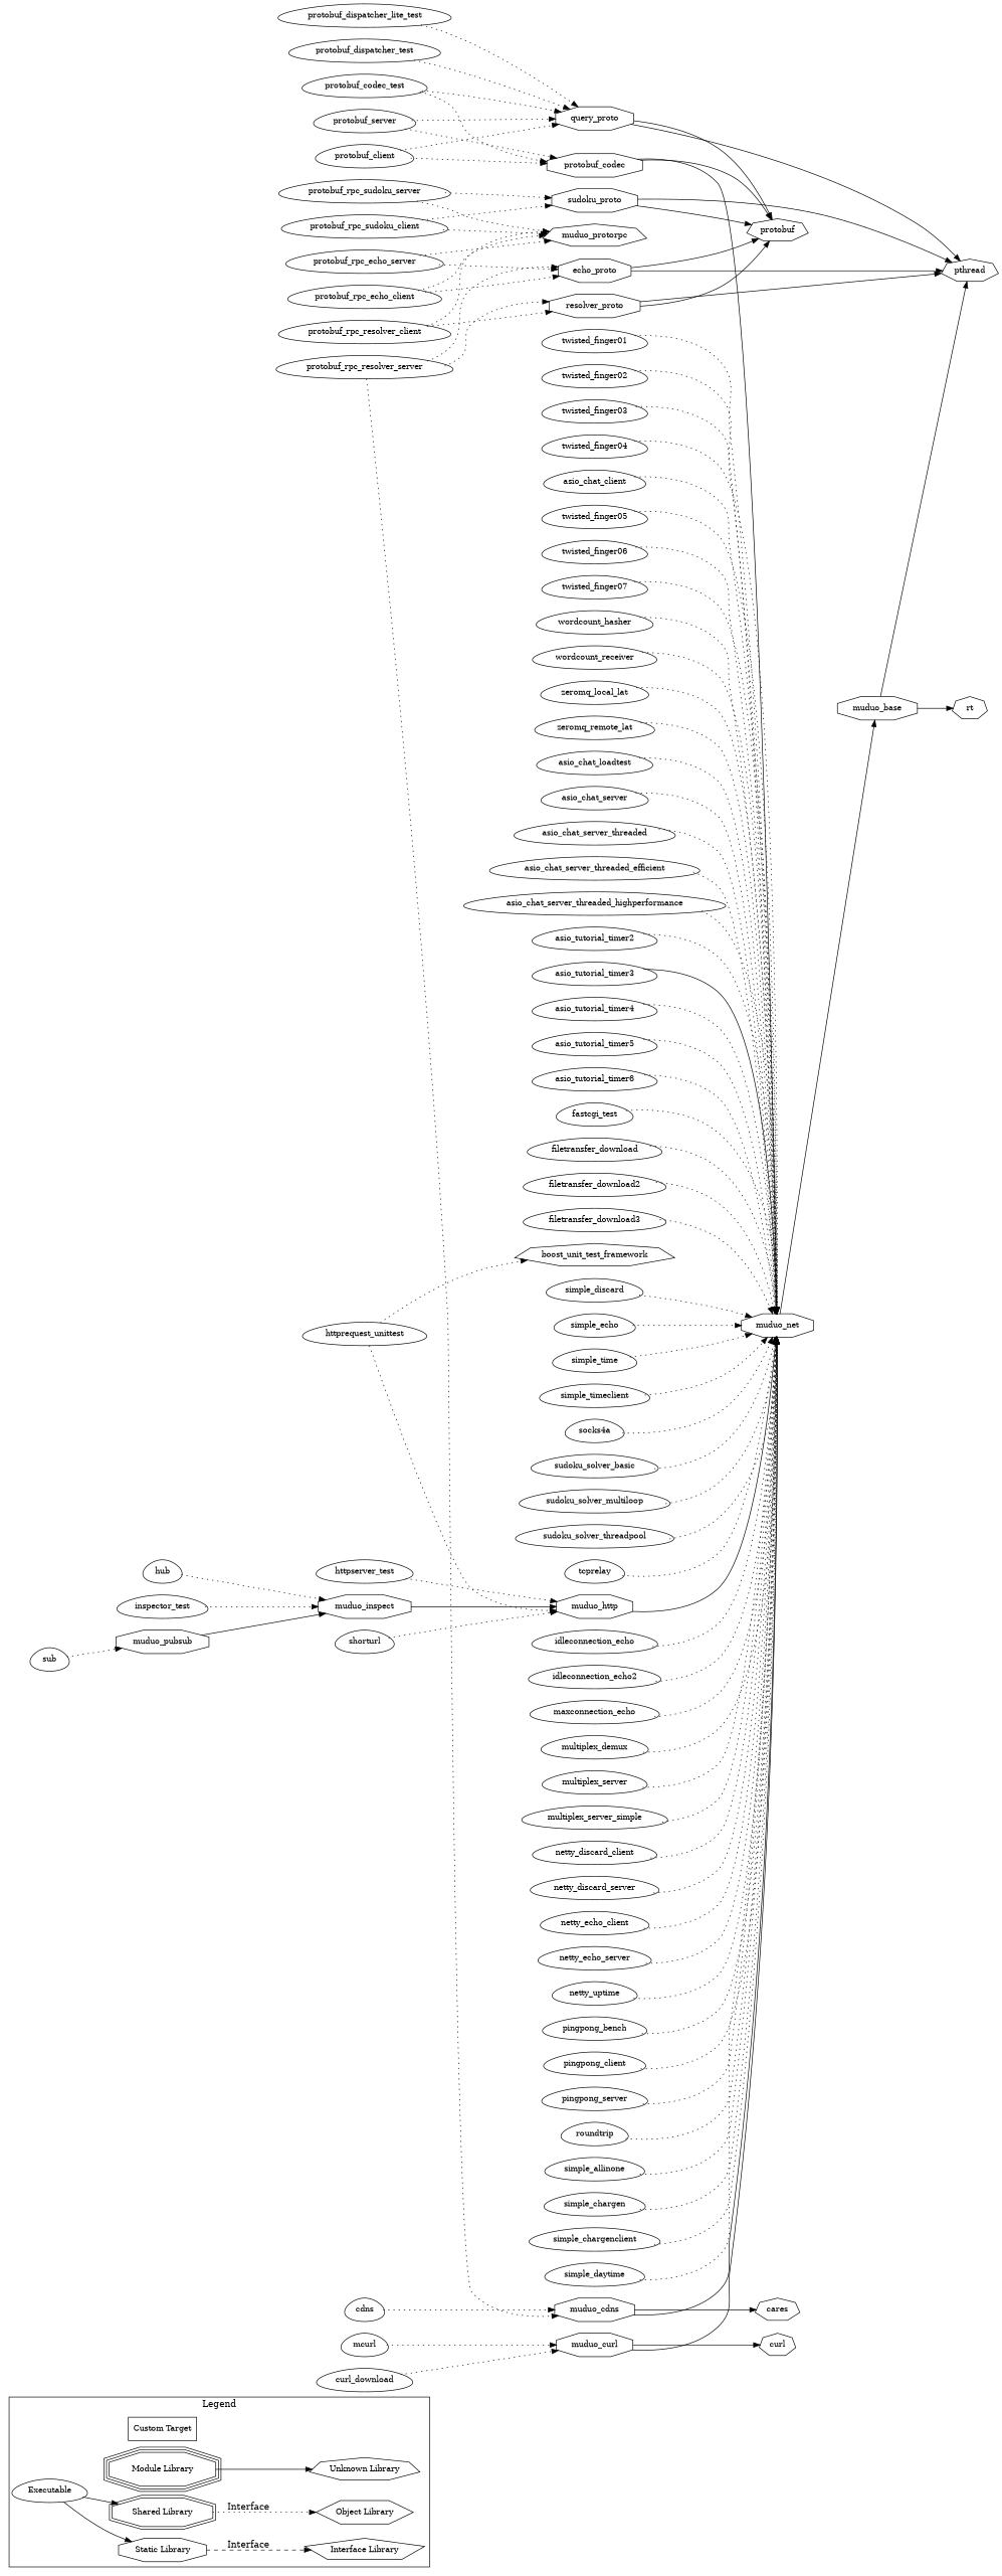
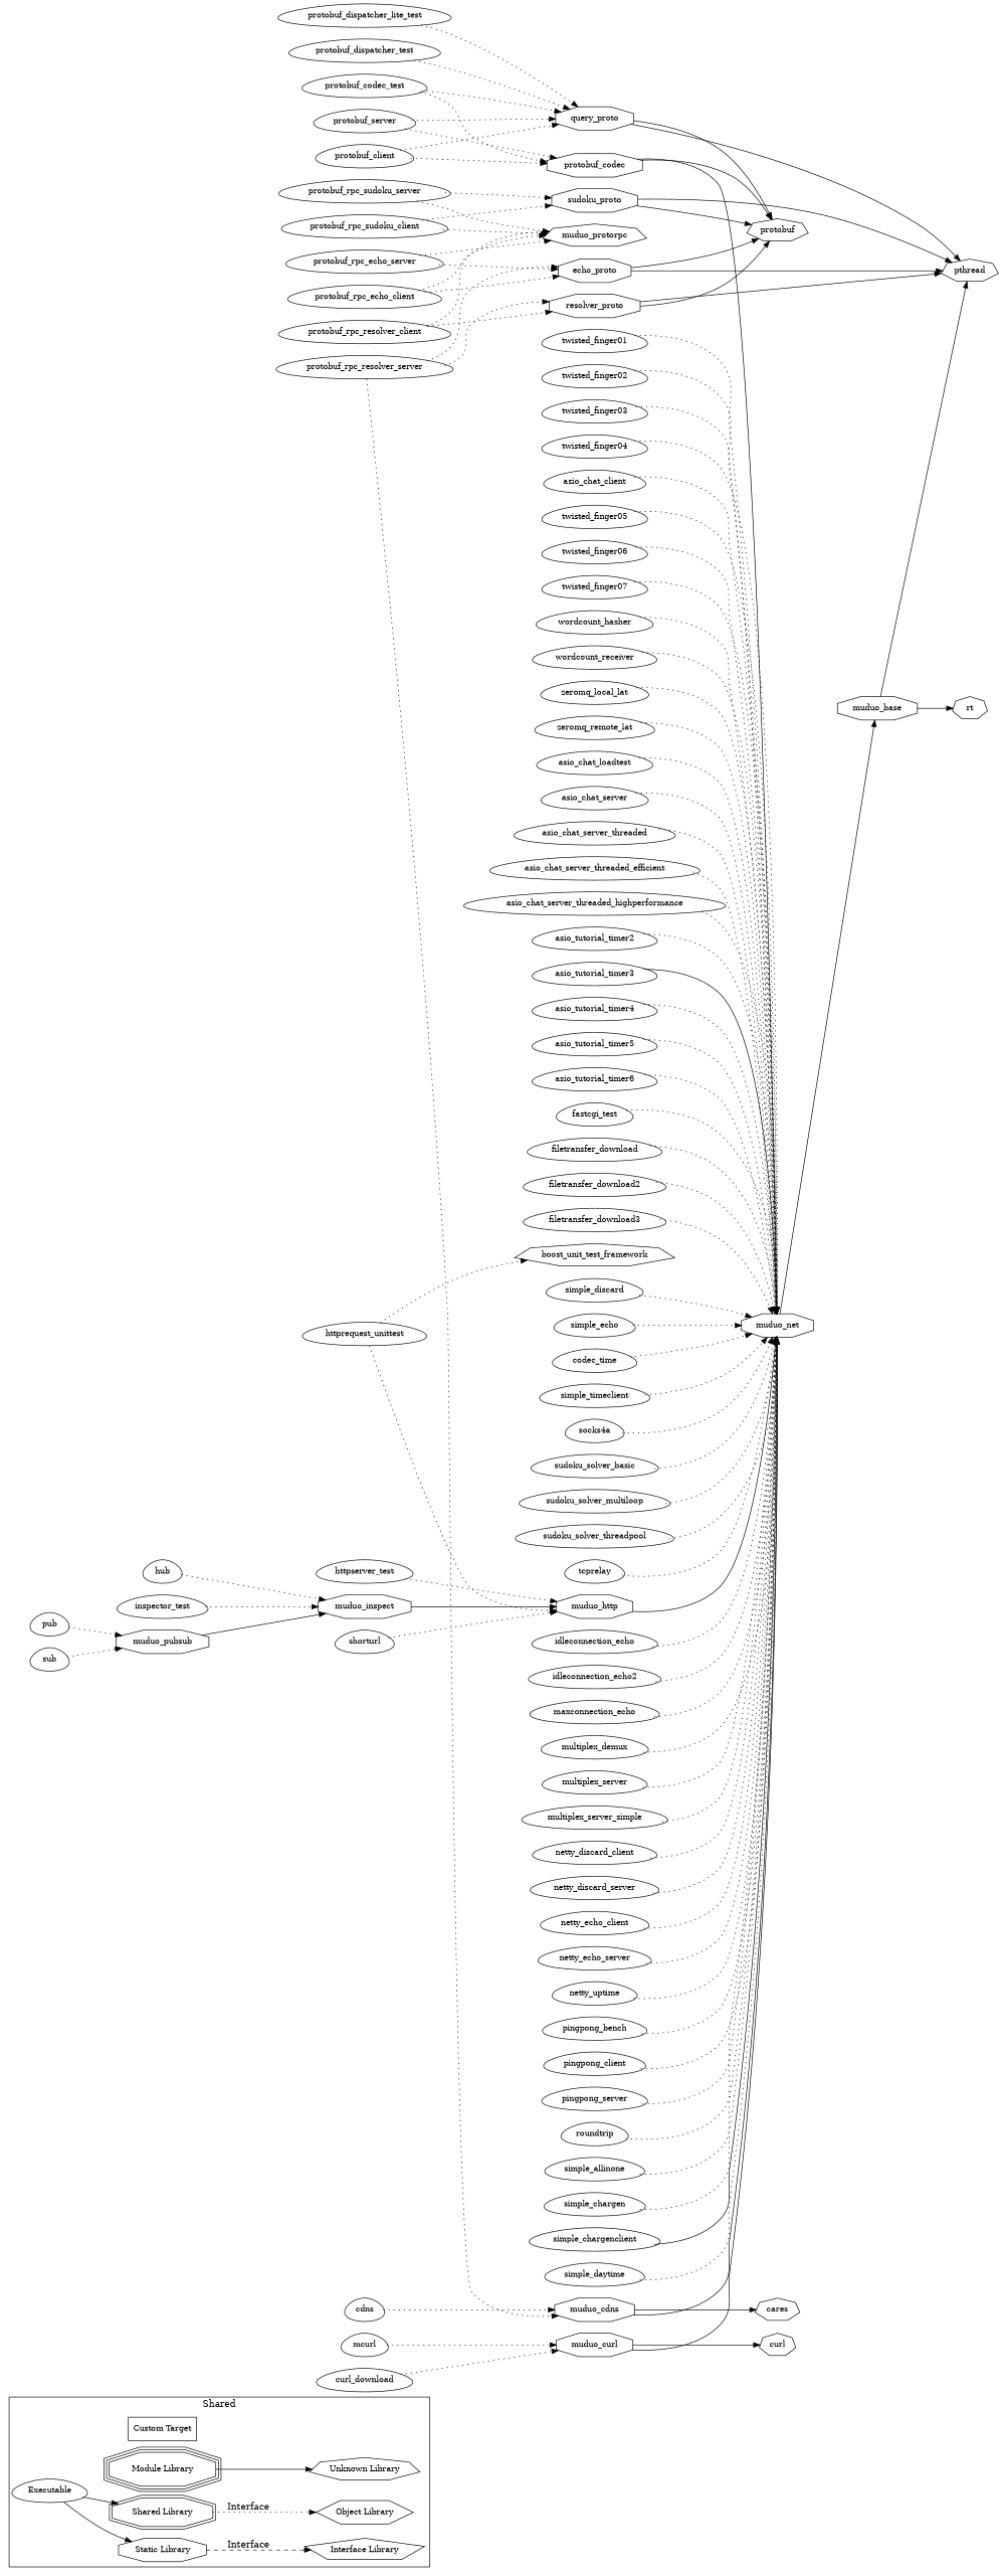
  digraph {
    rankdir=LR
    node [fontsize=12 shape=egg]
    edge [style=dotted]
    n1 [label=Executable]
    n2 [label="Static Library" shape=octagon]
    n3 [label="Shared Library" shape=doubleoctagon]
    n4 [label="Module Library" shape=tripleoctagon]
    n5 [label="Custom Target" shape=box]
    n6 [label="Interface Library" shape=pentagon]
    n7 [label="Object Library" shape=hexagon]
    n8 [label="Unknown Library" shape=septagon]
    n9 [label=asio_chat_client]
    n10 [label=muduo_net shape=octagon]
    n11 [label=muduo_base shape=octagon]
    n12 [label=pthread shape=septagon]
    n13 [label=rt shape=septagon]
    n14 [label=asio_chat_loadtest]
    n15 [label=asio_chat_server]
    n16 [label=asio_chat_server_threaded]
    n17 [label=asio_chat_server_threaded_efficient]
    n18 [label=asio_chat_server_threaded_highperformance]
    n19 [label=asio_tutorial_timer2]
    n20 [label=asio_tutorial_timer3]
    n21 [label=asio_tutorial_timer4]
    n22 [label=asio_tutorial_timer5]
    n23 [label=asio_tutorial_timer6]
    n24 [label=cdns]
    n25 [label=muduo_cdns shape=octagon]
    n26 [label=cares shape=septagon]
    n27 [label=curl_download]
    n28 [label=muduo_curl shape=octagon]
    n29 [label=curl shape=septagon]
    n30 [label=echo_proto shape=octagon]
    n31 [label=protobuf shape=septagon]
    n32 [label=fastcgi_test]
    n33 [label=filetransfer_download]
    n34 [label=filetransfer_download2]
    n35 [label=filetransfer_download3]
    n36 [label=httprequest_unittest]
    n37 [label=boost_unit_test_framework shape=septagon]
    n38 [label=muduo_http shape=octagon]
    n39 [label=httpserver_test]
    n40 [label=hub]
    n41 [label=muduo_inspect shape=octagon]
    n42 [label=idleconnection_echo]
    n43 [label=idleconnection_echo2]
    n44 [label=inspector_test]
    n45 [label=maxconnection_echo]
    n46 [label=mcurl]
    n47 [label=muduo_pubsub shape=octagon]
    n48 [label=multiplex_demux]
    n49 [label=multiplex_server]
    n50 [label=multiplex_server_simple]
    n51 [label=netty_discard_client]
    n52 [label=netty_discard_server]
    n53 [label=netty_echo_client]
    n54 [label=netty_echo_server]
    n55 [label=netty_uptime]
    n56 [label=pingpong_bench]
    n57 [label=pingpong_client]
    n58 [label=pingpong_server]
    n59 [label=protobuf_client]
    n60 [label=protobuf_codec shape=octagon]
    n61 [label=query_proto shape=octagon]
    n62 [label=protobuf_codec_test]
    n63 [label=protobuf_dispatcher_lite_test]
    n64 [label=protobuf_dispatcher_test]
    n65 [label=protobuf_server]
    n66 [label=protobuf_rpc_echo_client]
    n67 [label=muduo_protorpc shape=septagon]
    n68 [label=protobuf_rpc_echo_server]
    n69 [label=protobuf_rpc_sudoku_client]
    n70 [label=sudoku_proto shape=octagon]
    n71 [label=protobuf_rpc_sudoku_server]
    n72 [label=protobuf_rpc_resolver_client]
    n73 [label=resolver_proto shape=octagon]
    n74 [label=protobuf_rpc_resolver_server]
+   n75 [label=pub]
    n76 [label=roundtrip]
    n77 [label=shorturl]
    n78 [label=simple_allinone]
    n79 [label=simple_chargen]
    n80 [label=simple_chargenclient]
    n81 [label=simple_daytime]
    n82 [label=simple_discard]
    n83 [label=simple_echo]
-   n84 [label=simple_time]
+   n84 [label=codec_time]
    n85 [label=simple_timeclient]
    n86 [label=socks4a]
    n87 [label=sub]
    n88 [label=sudoku_solver_basic]
    n89 [label=sudoku_solver_multiloop]
    n90 [label=sudoku_solver_threadpool]
    n91 [label=tcprelay]
    n92 [label=twisted_finger01]
    n93 [label=twisted_finger02]
    n94 [label=twisted_finger03]
    n95 [label=twisted_finger04]
    n96 [label=twisted_finger05]
    n97 [label=twisted_finger06]
    n98 [label=twisted_finger07]
    n99 [label=wordcount_hasher]
    n100 [label=wordcount_receiver]
    n101 [label=zeromq_local_lat]
    n102 [label=zeromq_remote_lat]
    subgraph cluster_1 {
      color=black
-     label=Legend
+     label=Shared
      n1
      n2
      n3
      n4
      n5
      n6
      n7
      n8
    }
    n1 -> n2 [style=solid]
    n1 -> n3 [style=solid]
    n1 -> n4 [style=invis]
    n1 -> n5 [style=invis]
    n2 -> n6 [label=Interface style=dashed]
    n3 -> n7 [label=Interface]
    n4 -> n8 [style=solid]
    n9 -> n10
    n10 -> n11 [style=""]
    n11 -> n12 [style=""]
    n11 -> n13 [style=""]
    n14 -> n10
    n15 -> n10
    n16 -> n10
    n17 -> n10
    n18 -> n10
    n19 -> n10
    n20 -> n10 [style=solid]
    n21 -> n10
    n22 -> n10
    n23 -> n10
    n24 -> n25
    n25 -> n10 [style=""]
    n25 -> n26 [style=""]
    n27 -> n28
    n28 -> n10 [style=""]
    n28 -> n29 [style=""]
    n30 -> n12 [style=""]
    n30 -> n31 [style=""]
    n32 -> n10
    n33 -> n10
    n34 -> n10
    n35 -> n10
    n36 -> n37
    n36 -> n38
    n38 -> n10 [style=""]
    n39 -> n38
    n40 -> n41
    n41 -> n38 [style=""]
    n42 -> n10
    n43 -> n10
    n44 -> n41
    n45 -> n10
    n46 -> n28
    n47 -> n41 [style=""]
    n48 -> n10
    n49 -> n10
    n50 -> n10
    n51 -> n10
    n52 -> n10
    n53 -> n10
    n54 -> n10
    n55 -> n10
    n56 -> n10
    n57 -> n10
    n58 -> n10
    n59 -> n60
    n59 -> n61
    n60 -> n10 [style=""]
    n60 -> n31 [style=""]
    n61 -> n12 [style=""]
    n61 -> n31 [style=""]
    n62 -> n60
    n62 -> n61
    n63 -> n61
    n64 -> n61
    n65 -> n60
    n65 -> n61
    n66 -> n30
    n66 -> n67
    n68 -> n30
    n68 -> n67
    n69 -> n67
    n69 -> n70
    n70 -> n12 [style=""]
    n70 -> n31 [style=""]
    n71 -> n67
    n71 -> n70
    n72 -> n67
    n72 -> n73
    n73 -> n12 [style=""]
    n73 -> n31 [style=""]
    n74 -> n25
    n74 -> n30
    n74 -> n73
+   n75 -> n47
    n76 -> n10
    n77 -> n38
    n78 -> n10
    n79 -> n10
-   n80 -> n10
+   n80 -> n10 [style=solid]
    n81 -> n10
    n82 -> n10
    n83 -> n10
    n84 -> n10
    n85 -> n10
    n86 -> n10
    n87 -> n47
    n88 -> n10
    n89 -> n10
    n90 -> n10
    n91 -> n10
    n92 -> n10
    n93 -> n10
    n94 -> n10
    n95 -> n10
    n96 -> n10
    n97 -> n10
    n98 -> n10
    n99 -> n10
    n100 -> n10
    n101 -> n10
    n102 -> n10
  }
